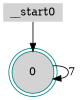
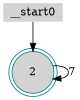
  digraph {
    node [style=filled fillcolor=lightgrey color=teal]
-   n1 [label=0 shape=doublecircle]
+   n1 [label=2 shape=doublecircle]
    __start0 [height=0 shape=none width=0]
    n1 -> n1 [label=7]
    __start0 -> n1
  }
